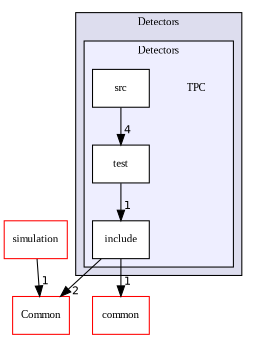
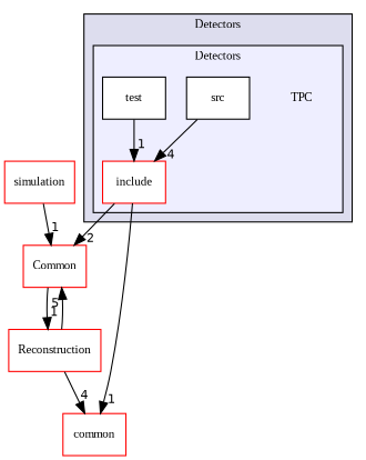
  digraph {
    compound=true
    fontname="Liberation Serif"
    node [fontname="Liberation Serif" fontsize=10 shape=box color=red]
    edge [fontname="Liberation Serif" headlabel=1 labeldistance=1.5 labelfontname=Helvetica labelfontsize=10]
    n1 [label=TPC shape=plaintext color=""]
-   n2 [color=black fillcolor=white label=include style=filled]
+   n2 [fillcolor=white label=include style=filled]
    n3 [color=black fillcolor=white label=src style=filled]
    n4 [color=black fillcolor=white label=test style=filled]
    n5 [label=Common]
    n6 [label=common]
+   n7 [label=Reconstruction]
    n8 [label=simulation]
    subgraph cluster_1 {
      bgcolor="#ddddee"
      fontsize=10
      label=Detectors
      pencolor=black
      subgraph cluster_2 {
        bgcolor="#eeeeff"
        fontsize=10
        label=Detectors
        pencolor=black
        n1
        n2
        n3
        n4
      }
    }
    n2 -> n5 [headlabel=2]
    n2 -> n6
-   n3 -> n4 [headlabel=4]
+   n3 -> n2 [headlabel=4]
    n4 -> n2
+   n5 -> n7
+   n7 -> n5 [headlabel=5]
+   n7 -> n6 [headlabel=4]
    n8 -> n5
  }
